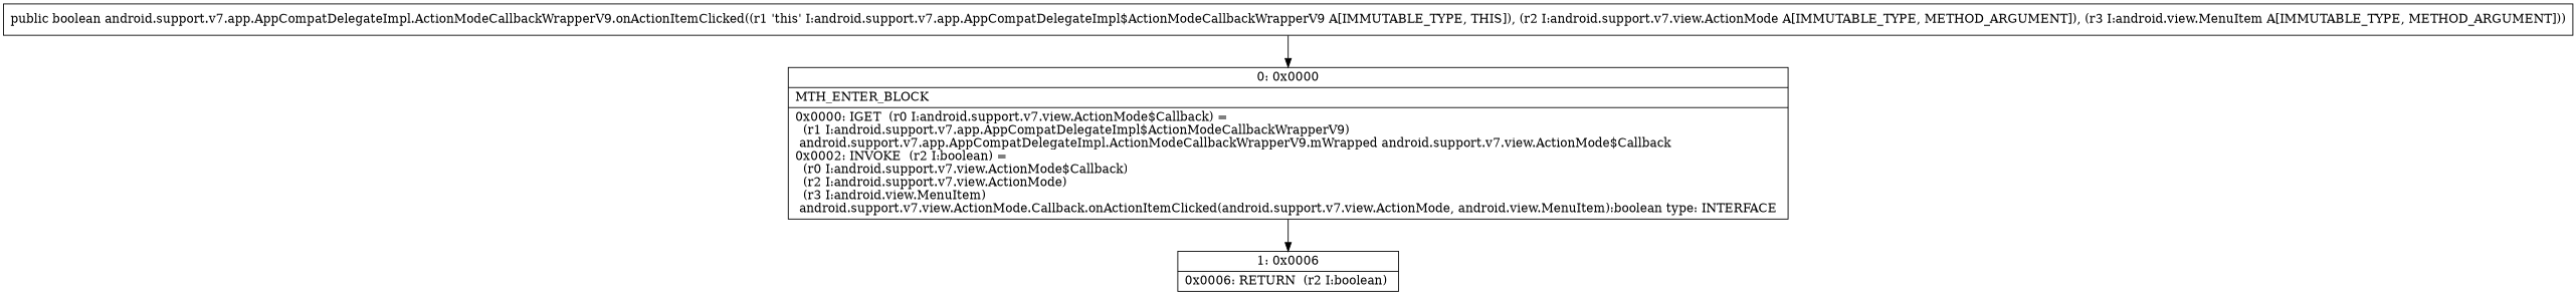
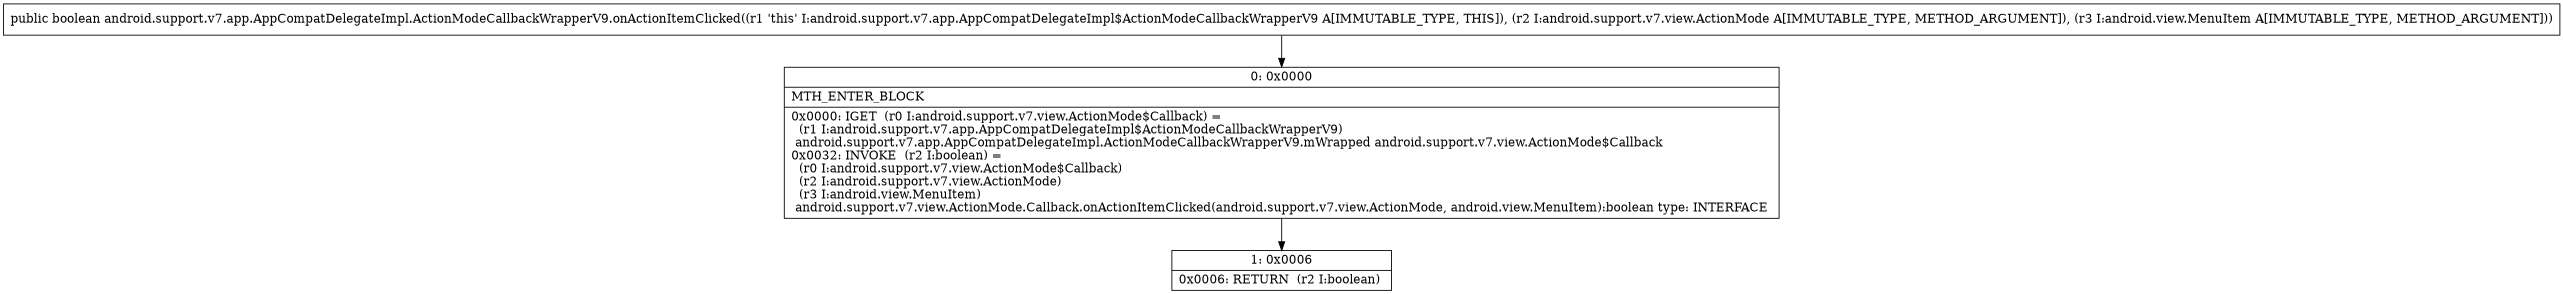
  digraph {
    node [shape=record]
-   n1 [label="{0\:\ 0x0000|MTH_ENTER_BLOCK\l|0x0000: IGET  (r0 I:android.support.v7.view.ActionMode$Callback) = \l  (r1 I:android.support.v7.app.AppCompatDelegateImpl$ActionModeCallbackWrapperV9)\l android.support.v7.app.AppCompatDelegateImpl.ActionModeCallbackWrapperV9.mWrapped android.support.v7.view.ActionMode$Callback \l0x0002: INVOKE  (r2 I:boolean) = \l  (r0 I:android.support.v7.view.ActionMode$Callback)\l  (r2 I:android.support.v7.view.ActionMode)\l  (r3 I:android.view.MenuItem)\l android.support.v7.view.ActionMode.Callback.onActionItemClicked(android.support.v7.view.ActionMode, android.view.MenuItem):boolean type: INTERFACE \l}"]
+   n1 [label="{0\:\ 0x0000|MTH_ENTER_BLOCK\l|0x0000: IGET  (r0 I:android.support.v7.view.ActionMode$Callback) = \l  (r1 I:android.support.v7.app.AppCompatDelegateImpl$ActionModeCallbackWrapperV9)\l android.support.v7.app.AppCompatDelegateImpl.ActionModeCallbackWrapperV9.mWrapped android.support.v7.view.ActionMode$Callback \l0x0032: INVOKE  (r2 I:boolean) = \l  (r0 I:android.support.v7.view.ActionMode$Callback)\l  (r2 I:android.support.v7.view.ActionMode)\l  (r3 I:android.view.MenuItem)\l android.support.v7.view.ActionMode.Callback.onActionItemClicked(android.support.v7.view.ActionMode, android.view.MenuItem):boolean type: INTERFACE \l}"]
    n2 [label="{1\:\ 0x0006|0x0006: RETURN  (r2 I:boolean) \l}"]
    n3 [label="{public boolean android.support.v7.app.AppCompatDelegateImpl.ActionModeCallbackWrapperV9.onActionItemClicked((r1 'this' I:android.support.v7.app.AppCompatDelegateImpl$ActionModeCallbackWrapperV9 A[IMMUTABLE_TYPE, THIS]), (r2 I:android.support.v7.view.ActionMode A[IMMUTABLE_TYPE, METHOD_ARGUMENT]), (r3 I:android.view.MenuItem A[IMMUTABLE_TYPE, METHOD_ARGUMENT])) }"]
    n1 -> n2
    n3 -> n1
  }
